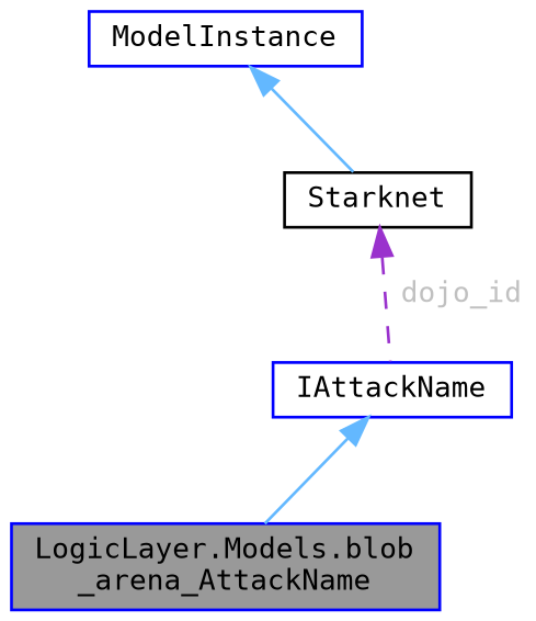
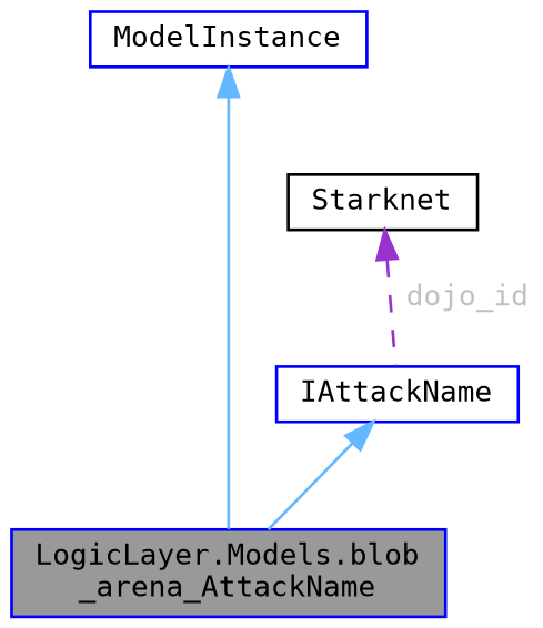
  digraph {
    fontname="DejaVu Sans Mono"
    node [color=blue fillcolor=white fontname="DejaVu Sans Mono" fontsize=10 shape=box style=filled]
    edge [color=steelblue1 dir=back fontname="DejaVu Sans Mono" fontsize=10 labelfontname=Helvetica labelfontsize=10 style=solid]
    n1 [fillcolor=grey60 fontcolor=black height=0.2 label="LogicLayer.Models.blob\l_arena_AttackName" width=0.4]
    n2 [height=0.2 label=ModelInstance width=0.4]
    n3 [height=0.2 label=IAttackName width=0.4]
    n4 [color=black height=0.2 label=Starknet width=0.4]
-   n2 -> n4
+   n2 -> n1
    n3 -> n1
    n4 -> n3 [color=darkorchid3 fontcolor=grey label=" dojo_id" style=dashed]
  }
